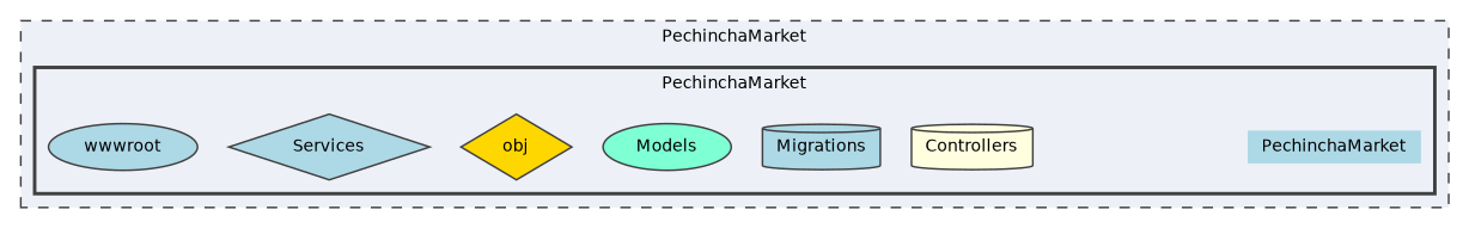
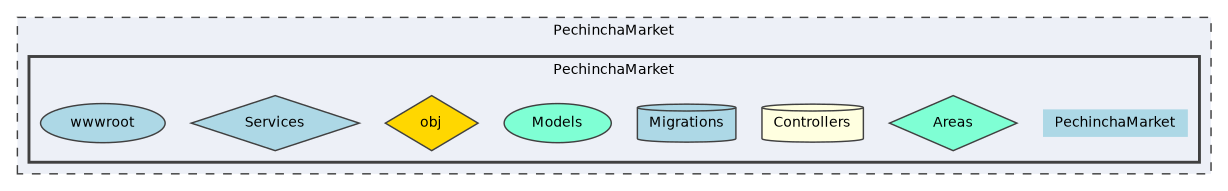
  digraph {
    compound=true
    node [fontname=Helvetica fontsize=10 shape=diamond style=filled fillcolor=lightblue color=grey25]
    n1 [height=0.2 label=PechinchaMarket shape=plaintext width=0.4 color=""]
+   n2 [fillcolor=aquamarine height=0.2 label=Areas width=0.4]
    n3 [fillcolor=lightyellow height=0.2 label=Controllers shape=cylinder width=0.4]
    n4 [height=0.2 label=Migrations shape=cylinder width=0.4]
    n5 [fillcolor=aquamarine height=0.2 label=Models shape=ellipse width=0.4]
    n6 [fillcolor=gold height=0.2 label=obj width=0.4]
    n7 [height=0.2 label=Services width=0.4]
    n8 [height=0.2 label=wwwroot shape=ellipse width=0.4]
    subgraph cluster_1 {
      bgcolor="#edf0f7"
      fontname=Helvetica
      fontsize=10
      label=PechinchaMarket
      pencolor=grey25
      style="filled,dashed"
      subgraph cluster_2 {
        bgcolor="#edf0f7"
        fontname=Helvetica
        fontsize=10
        pencolor=grey25
        style="filled,bold"
        n1
+       n2
        n3
        n4
        n5
        n6
        n7
        n8
      }
    }
  }
